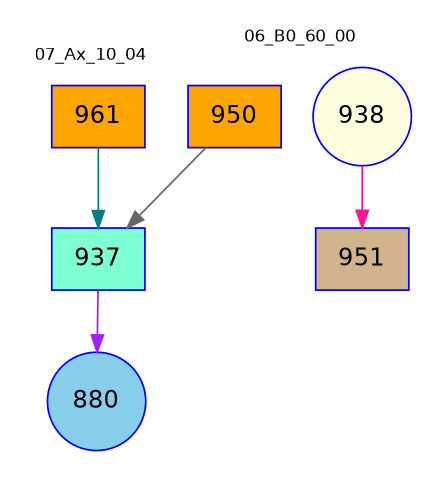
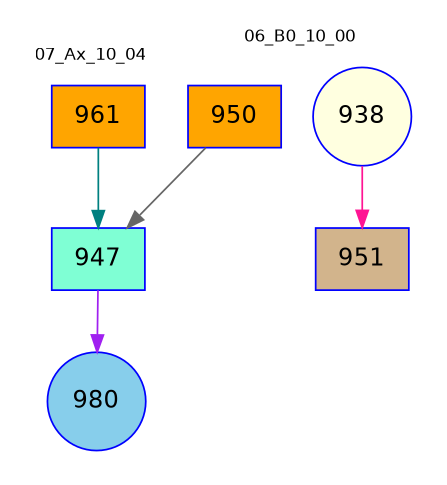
  digraph {
    fontname="DejaVu Sans"
    node [color=blue fillcolor=orange fontname="DejaVu Sans" shape=box style=filled]
    edge [fontname="DejaVu Sans"]
    n1 [label=961]
-   n2 [fillcolor=aquamarine label=937]
-   n3 [fillcolor=skyblue label=880 shape=circle]
+   n2 [fillcolor=aquamarine label=947]
+   n3 [fillcolor=skyblue label=980 shape=circle]
    n4 [label=950]
    n5 [fillcolor=lightyellow label=938 shape=circle]
    n6 [fillcolor=tan label=951]
    subgraph cluster_1 {
      color=white
      fontsize=10
      label="07_Ax_10_04"
      n1
      n2
      n3
    }
    subgraph cluster_2 {
      color=white
      fontsize=10
-     label="06_B0_60_00"
+     label="06_B0_10_00"
      n4
      n5
      n6
    }
    n1 -> n2 [color=teal]
    n2 -> n3 [color=purple]
    n4 -> n2 [color=gray40]
    n5 -> n6 [color=deeppink]
  }
